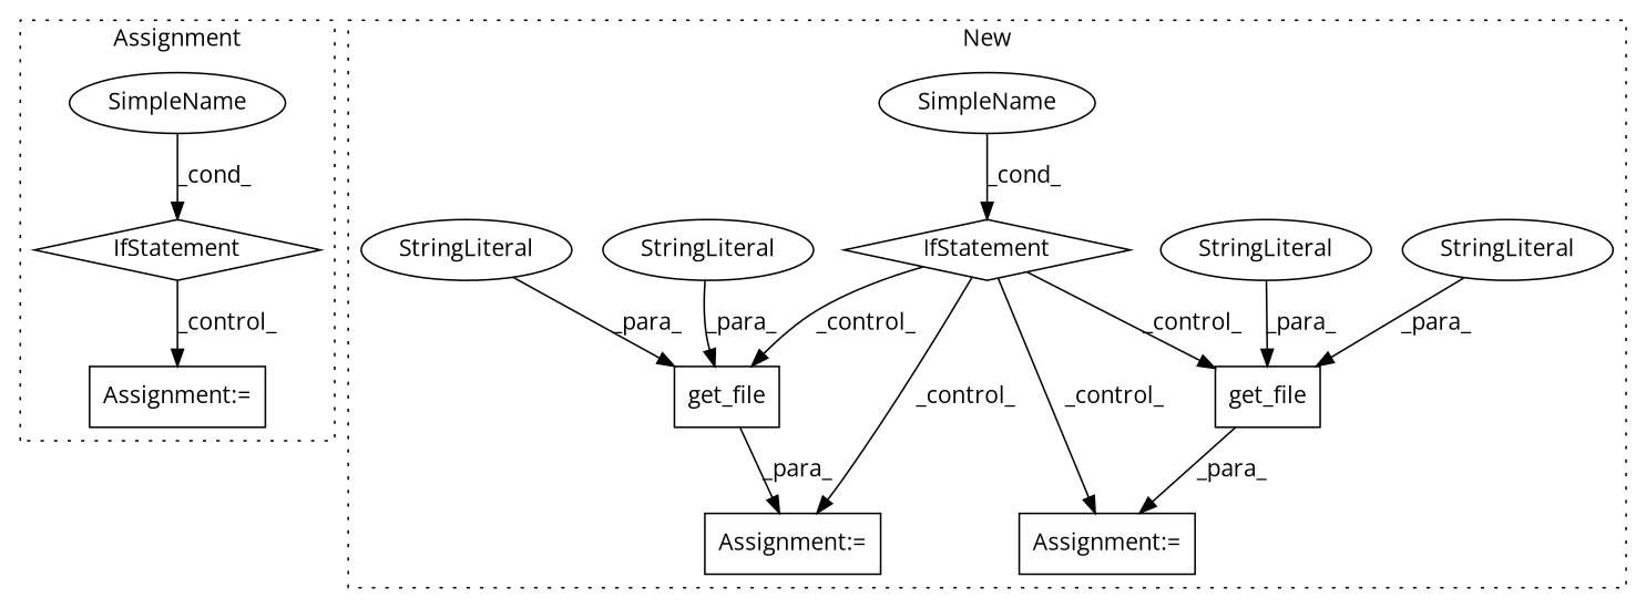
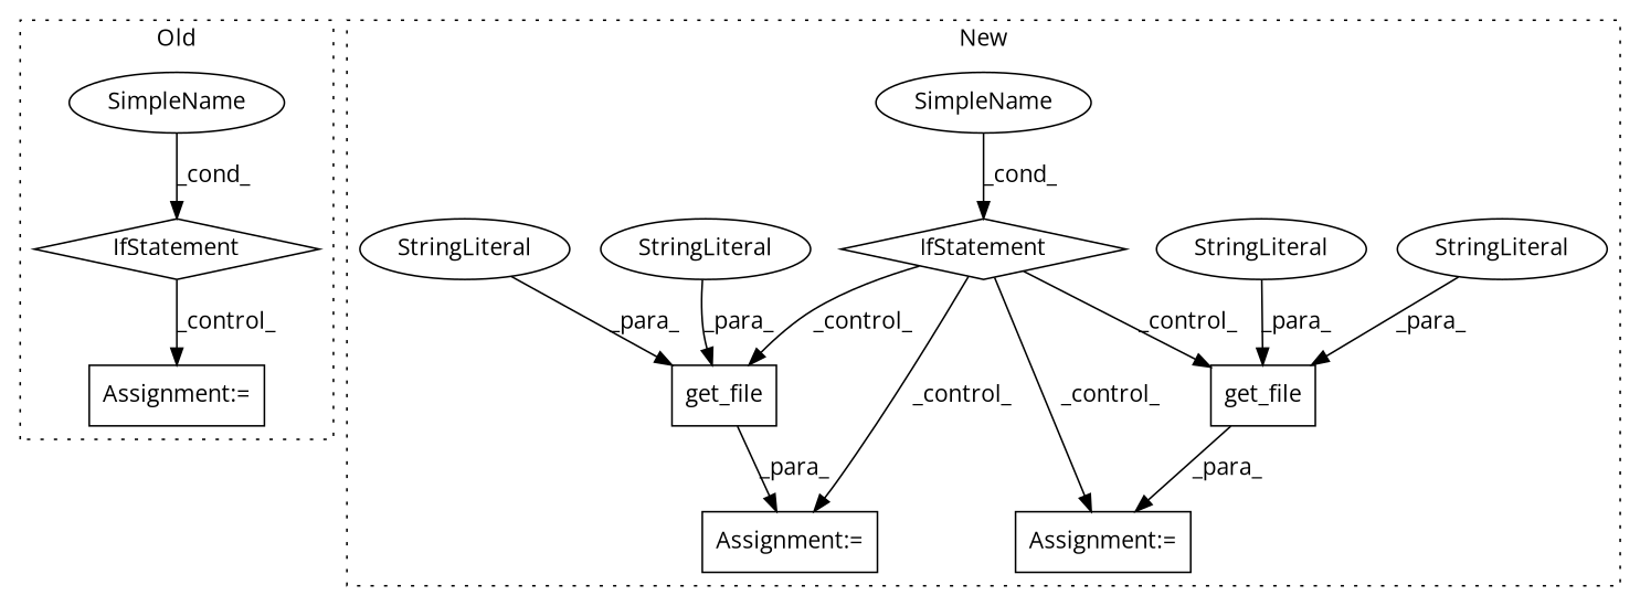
  digraph {
    fontname="Open Sans"
    node [a=45 l=1 shape=ellipse fontname="Open Sans"]
    edge [fontname="Open Sans"]
    n1 [a=25 l="4,2" label=IfStatement s="12045,12071" shape=diamond]
    n2 [a=42 label=SimpleName l=""]
    n3 [a=7 label="Assignment:=" s=12095 shape=box]
    n4 [a=32 l="9,1" label=get_file s="12415,12512" shape=box]
    n5 [a=7 label="Assignment:=" s=12414 shape=box]
    n6 [l=8 label=StringLiteral s=12504]
    n7 [a=25 l="4,2" label=IfStatement s="12364,12390" shape=diamond]
    n8 [a=42 label=SimpleName l=""]
    n9 [a=32 l="9,1" label=get_file s="12552,12657" shape=box]
    n10 [l=61 label=StringLiteral s=12424]
    n11 [l=8 label=StringLiteral s=12649]
    n12 [l=64 label=StringLiteral s=12561]
    n13 [a=7 label="Assignment:=" s=12551 shape=box]
    subgraph cluster_1 {
-     label=Assignment
+     label=Old
      style=dotted
      n1
      n2
      n3
    }
    subgraph cluster_2 {
      label=New
      style=dotted
      n4
      n5
      n6
      n7
      n8
      n9
      n10
      n11
      n12
      n13
    }
    n1 -> n3 [label=_control_]
    n2 -> n1 [label=_cond_]
    n4 -> n5 [label=_para_]
    n6 -> n4 [label=_para_]
    n7 -> n4 [label=_control_]
    n7 -> n5 [label=_control_]
    n7 -> n9 [label=_control_]
    n7 -> n13 [label=_control_]
    n8 -> n7 [label=_cond_]
    n9 -> n13 [label=_para_]
    n10 -> n4 [label=_para_]
    n11 -> n9 [label=_para_]
    n12 -> n9 [label=_para_]
  }
